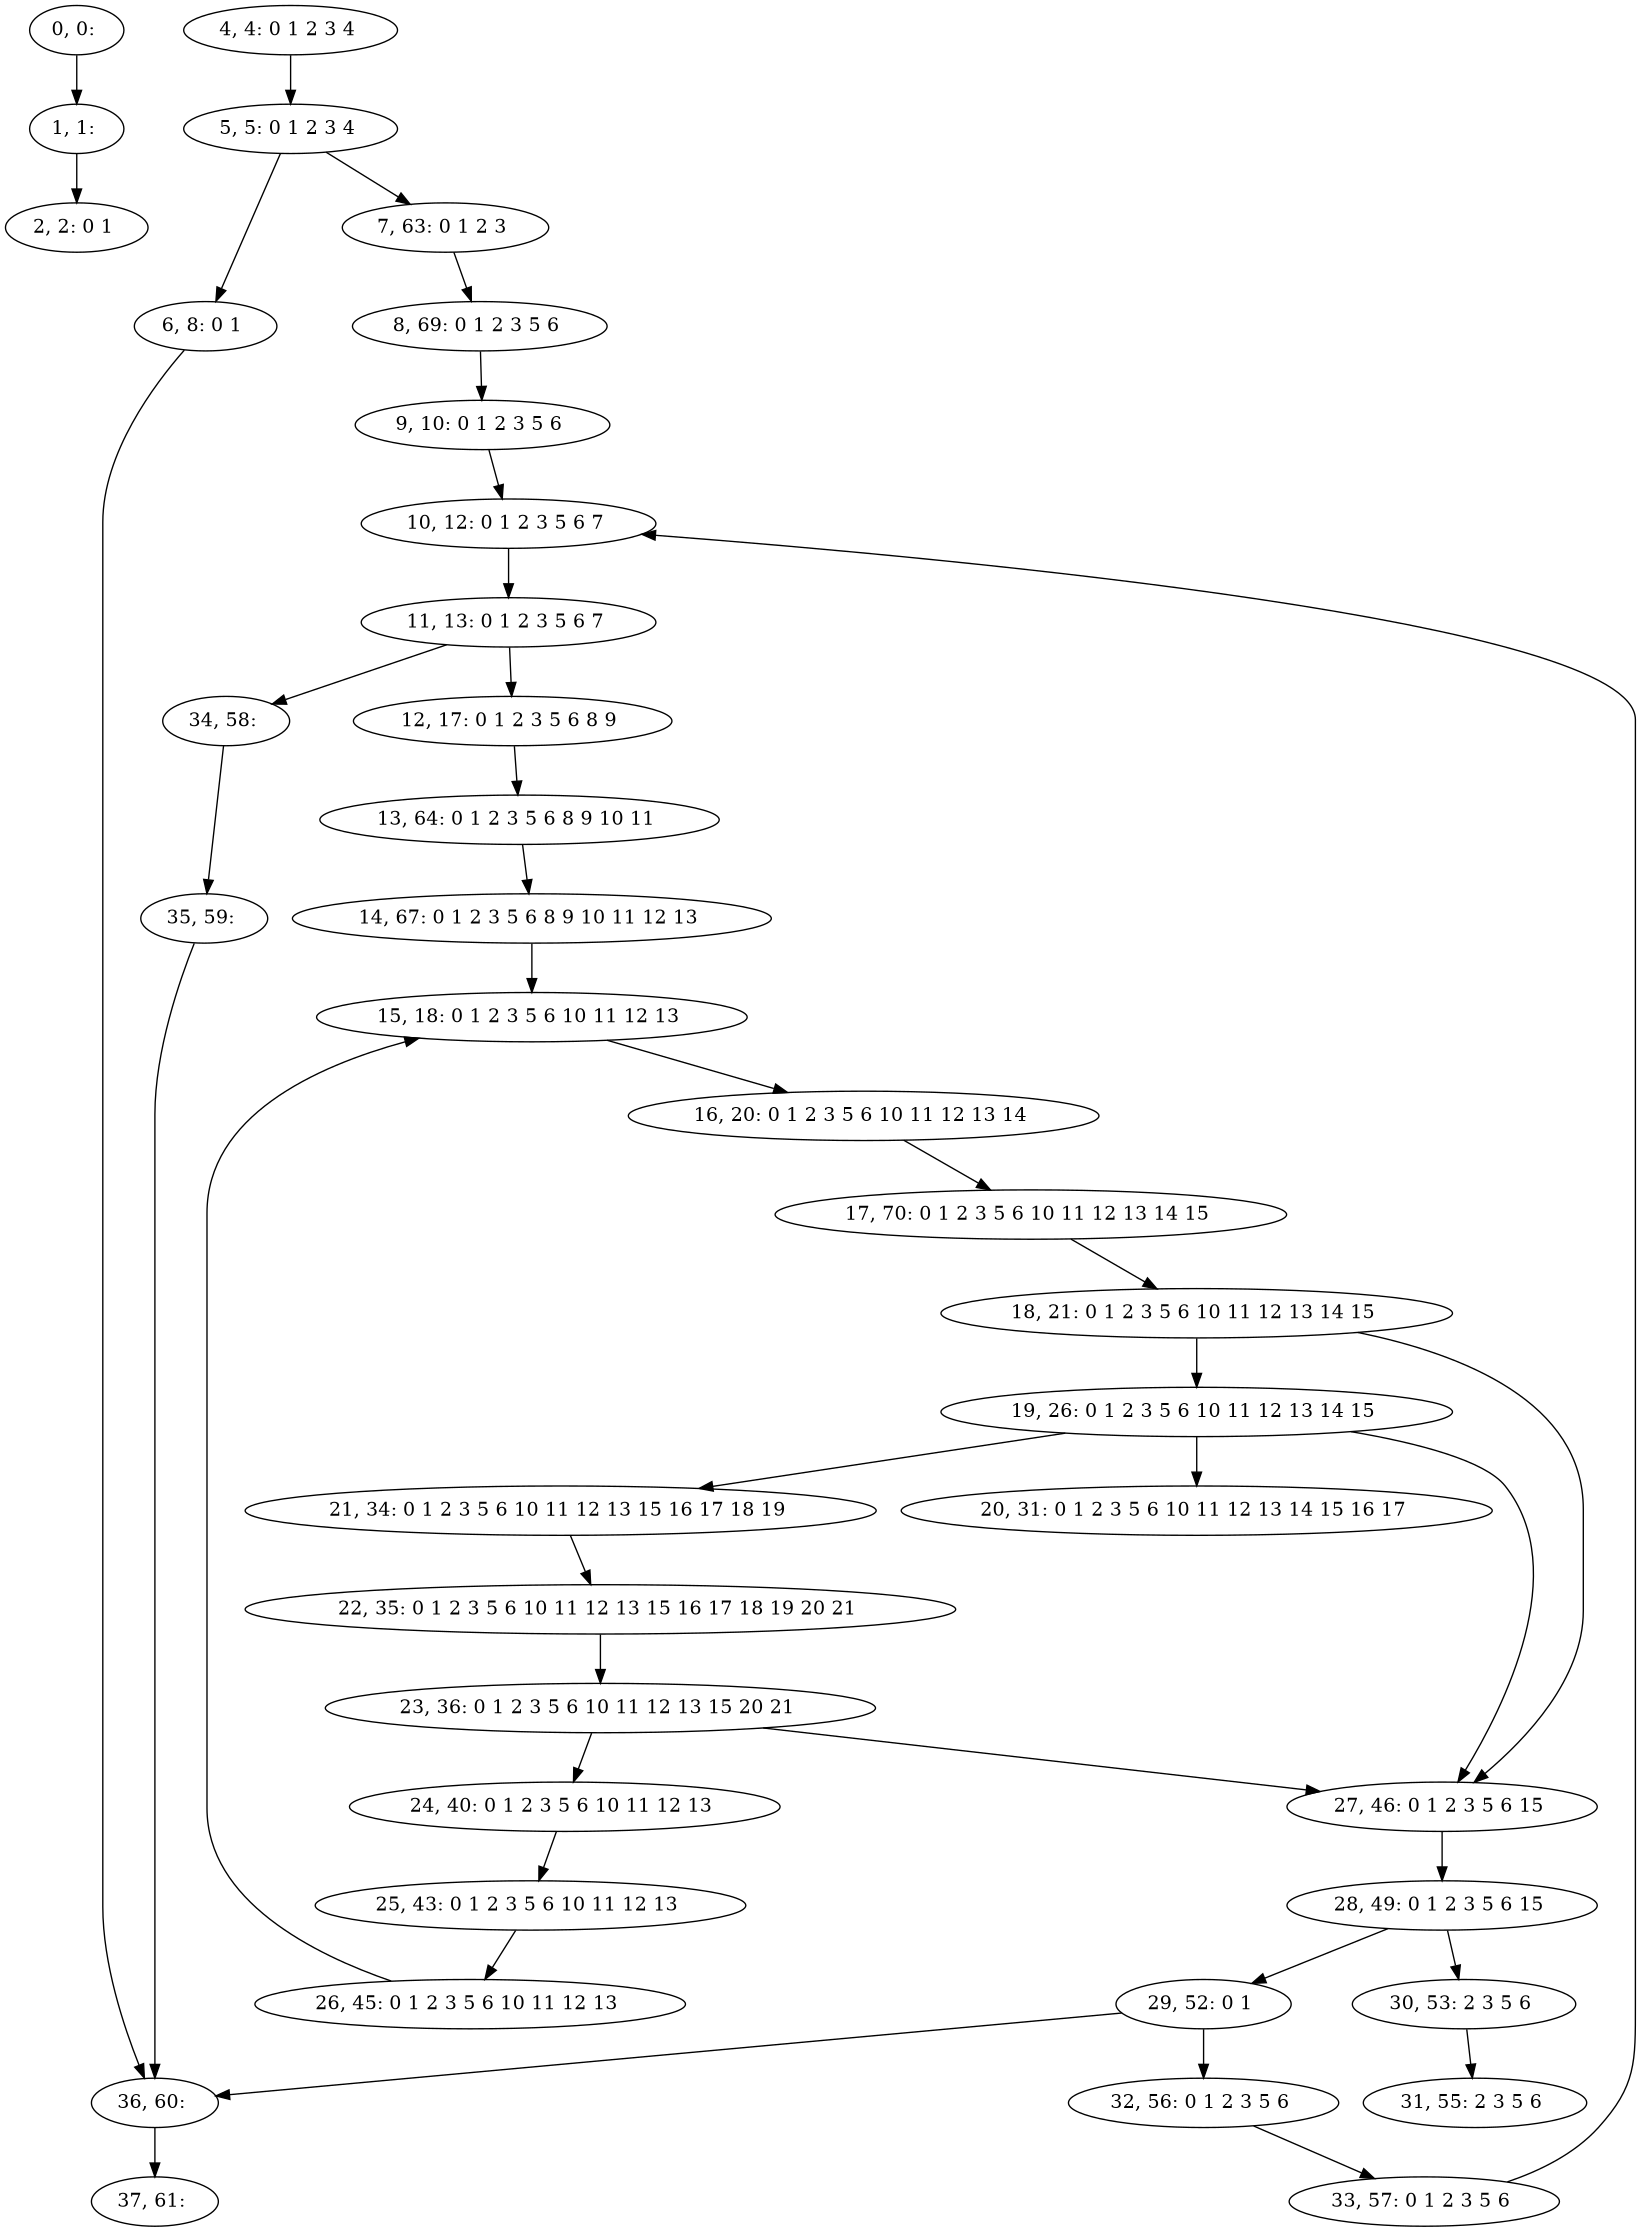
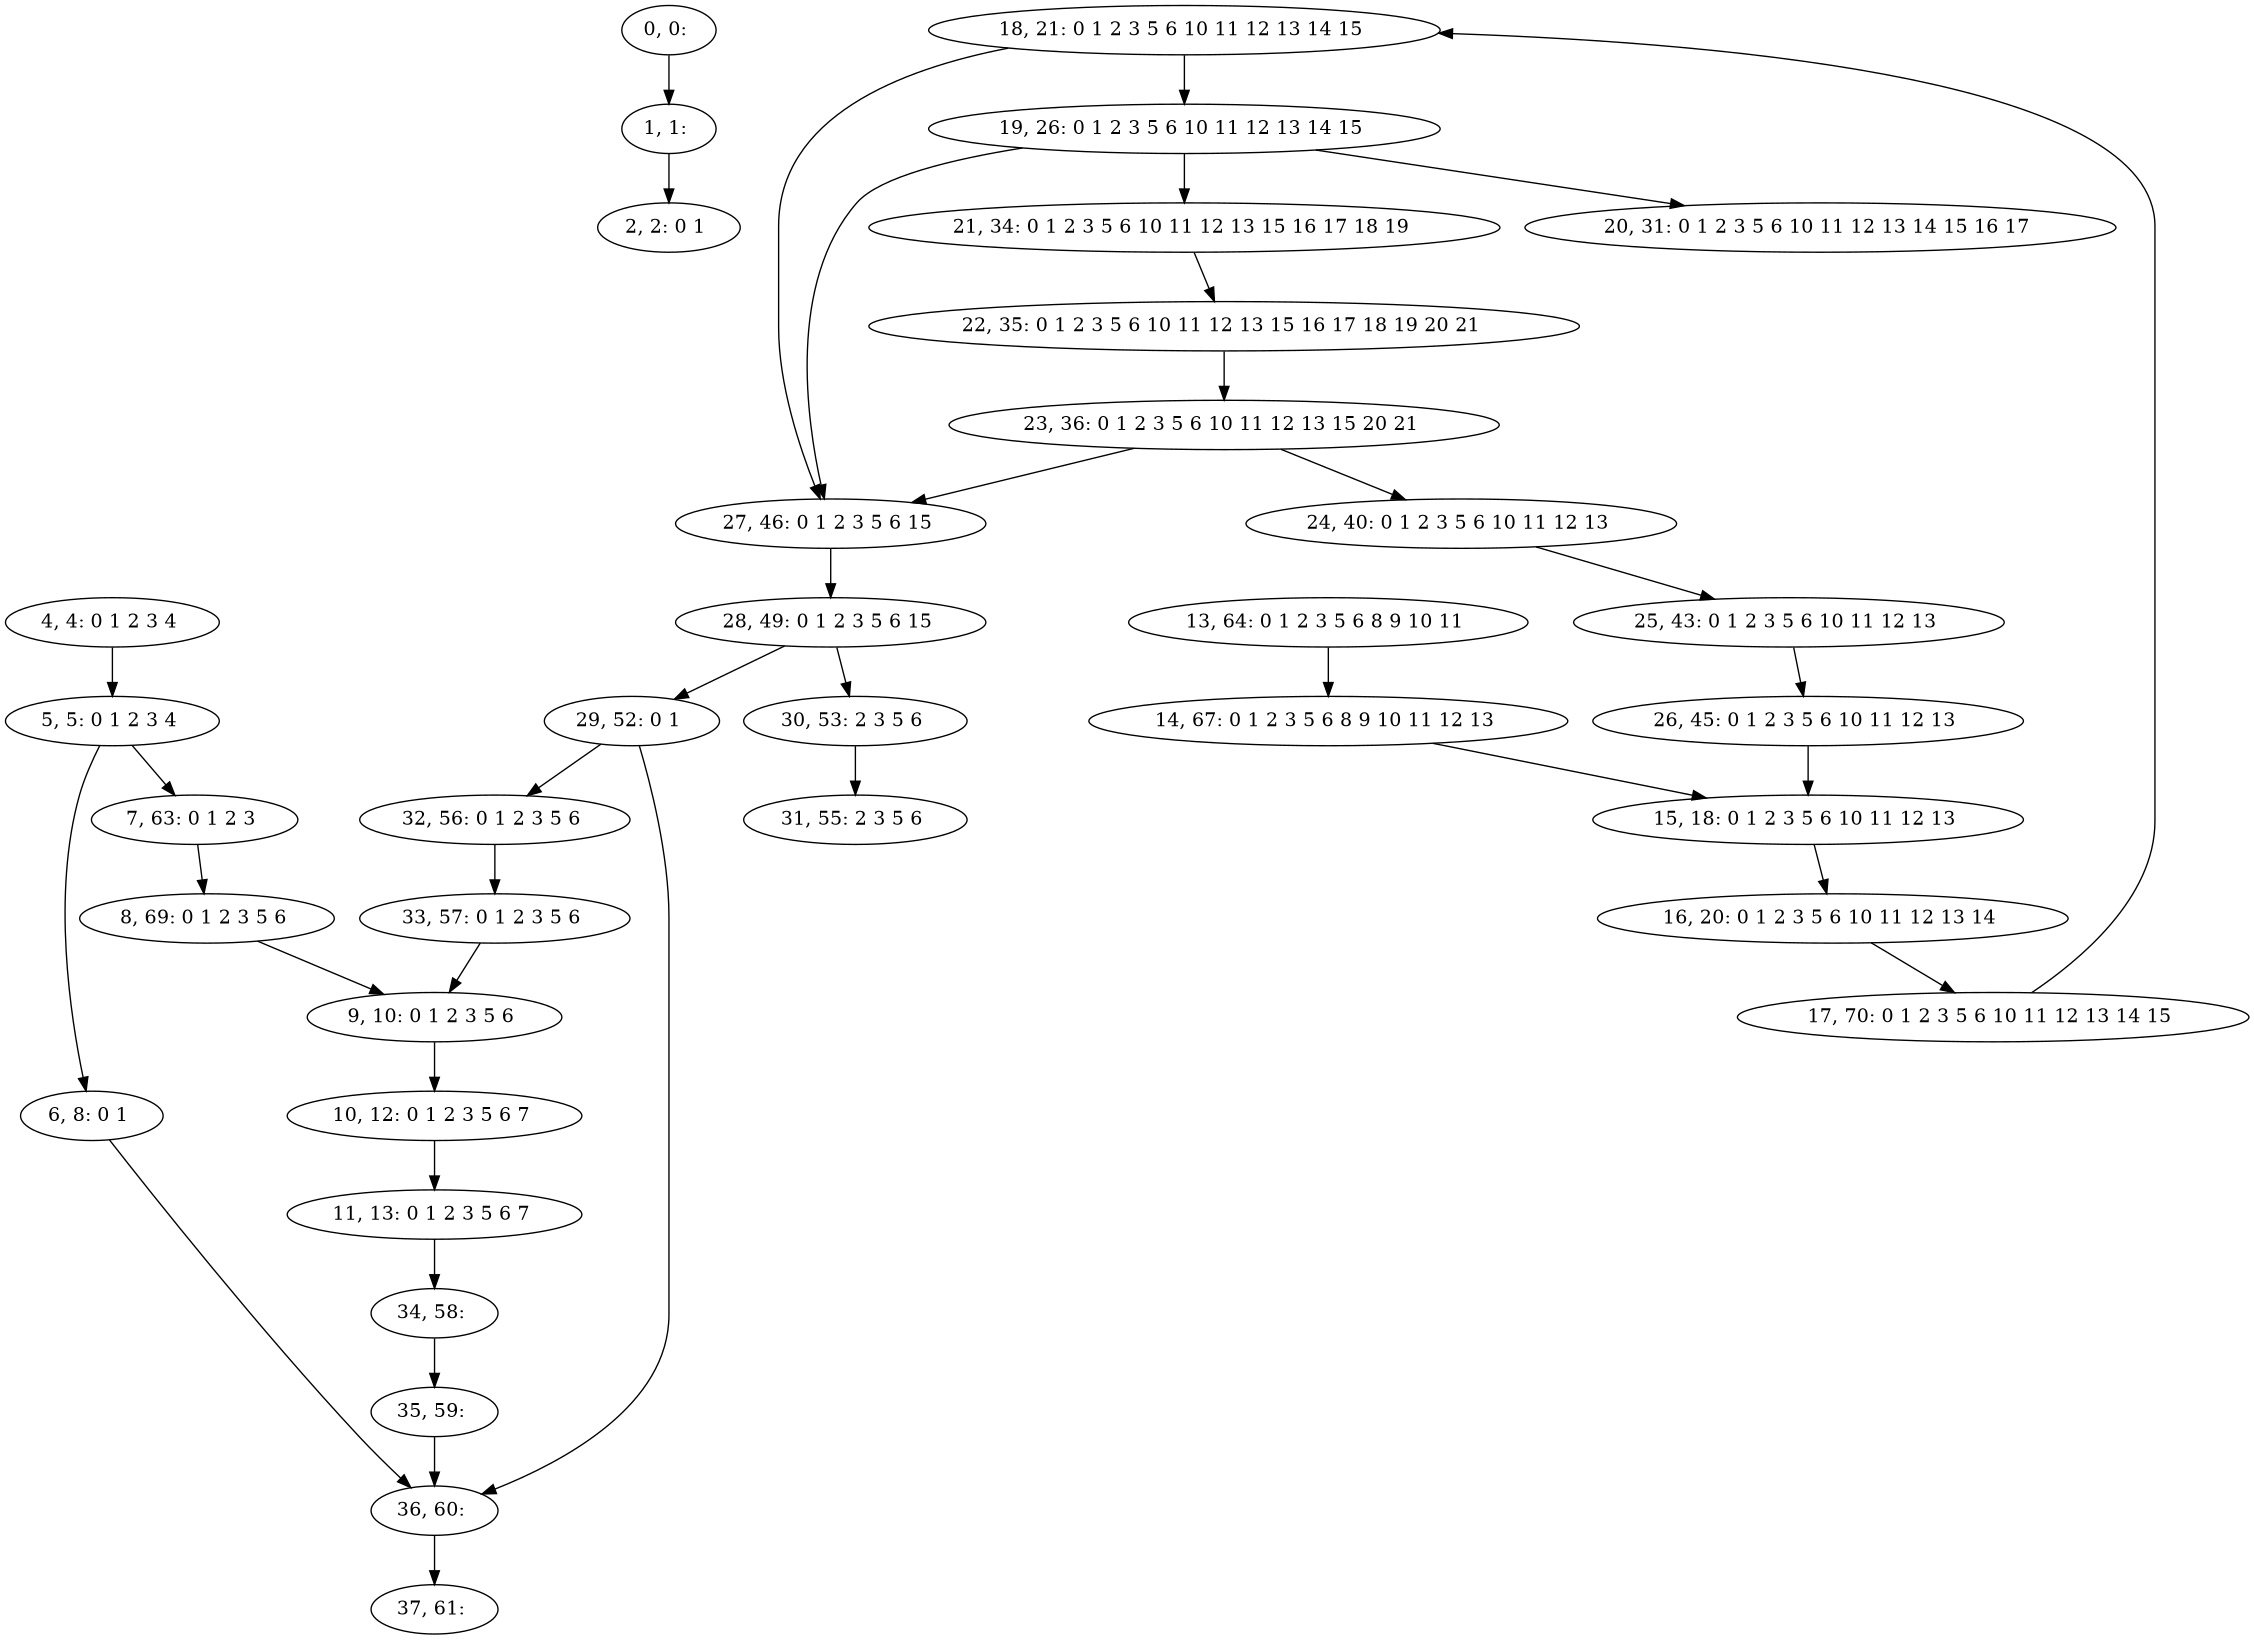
  digraph {
    n1 [label="0, 0: "]
    n2 [label="1, 1: "]
    n3 [label="2, 2: 0 1 "]
    n4 [label="4, 4: 0 1 2 3 4 "]
    n5 [label="5, 5: 0 1 2 3 4 "]
    n6 [label="6, 8: 0 1 "]
    n7 [label="7, 63: 0 1 2 3 "]
    n8 [label="36, 60: "]
    n9 [label="8, 69: 0 1 2 3 5 6 "]
    n10 [label="37, 61: "]
    n11 [label="9, 10: 0 1 2 3 5 6 "]
    n12 [label="10, 12: 0 1 2 3 5 6 7 "]
    n13 [label="11, 13: 0 1 2 3 5 6 7 "]
-   n14 [label="12, 17: 0 1 2 3 5 6 8 9 "]
    n15 [label="34, 58: "]
    n16 [label="13, 64: 0 1 2 3 5 6 8 9 10 11 "]
    n17 [label="35, 59: "]
    n18 [label="14, 67: 0 1 2 3 5 6 8 9 10 11 12 13 "]
    n19 [label="15, 18: 0 1 2 3 5 6 10 11 12 13 "]
    n20 [label="16, 20: 0 1 2 3 5 6 10 11 12 13 14 "]
    n21 [label="17, 70: 0 1 2 3 5 6 10 11 12 13 14 15 "]
    n22 [label="18, 21: 0 1 2 3 5 6 10 11 12 13 14 15 "]
    n23 [label="19, 26: 0 1 2 3 5 6 10 11 12 13 14 15 "]
    n24 [label="27, 46: 0 1 2 3 5 6 15 "]
    n25 [label="20, 31: 0 1 2 3 5 6 10 11 12 13 14 15 16 17 "]
    n26 [label="21, 34: 0 1 2 3 5 6 10 11 12 13 15 16 17 18 19 "]
    n27 [label="28, 49: 0 1 2 3 5 6 15 "]
    n28 [label="22, 35: 0 1 2 3 5 6 10 11 12 13 15 16 17 18 19 20 21 "]
    n29 [label="23, 36: 0 1 2 3 5 6 10 11 12 13 15 20 21 "]
    n30 [label="24, 40: 0 1 2 3 5 6 10 11 12 13 "]
    n31 [label="25, 43: 0 1 2 3 5 6 10 11 12 13 "]
    n32 [label="26, 45: 0 1 2 3 5 6 10 11 12 13 "]
    n33 [label="29, 52: 0 1 "]
    n34 [label="30, 53: 2 3 5 6 "]
    n35 [label="32, 56: 0 1 2 3 5 6 "]
    n36 [label="31, 55: 2 3 5 6 "]
    n37 [label="33, 57: 0 1 2 3 5 6 "]
    n1 -> n2
    n2 -> n3
    n4 -> n5
    n5 -> n6
    n5 -> n7
    n6 -> n8
    n7 -> n9
    n8 -> n10
    n9 -> n11
    n11 -> n12
    n12 -> n13
-   n13 -> n14
    n13 -> n15
-   n14 -> n16
    n15 -> n17
    n16 -> n18
    n17 -> n8
    n18 -> n19
    n19 -> n20
    n20 -> n21
    n21 -> n22
    n22 -> n23
    n22 -> n24
    n23 -> n24
    n23 -> n25
    n23 -> n26
    n24 -> n27
    n26 -> n28
    n27 -> n33
    n27 -> n34
    n28 -> n29
    n29 -> n24
    n29 -> n30
    n30 -> n31
    n31 -> n32
    n32 -> n19
    n33 -> n8
    n33 -> n35
    n34 -> n36
    n35 -> n37
-   n37 -> n12
+   n37 -> n11
  }
